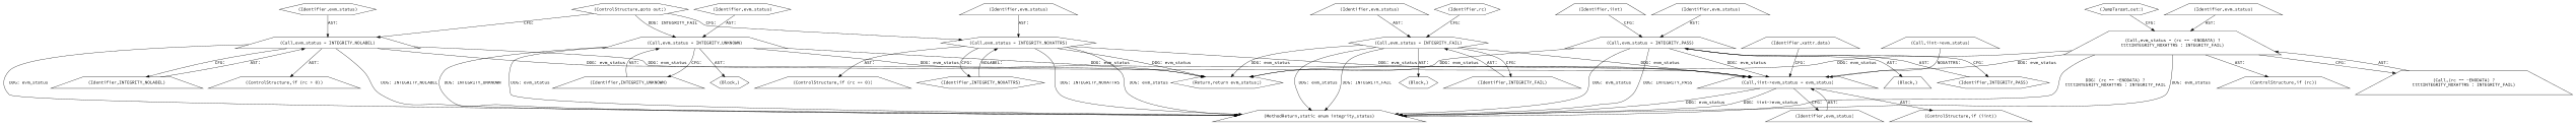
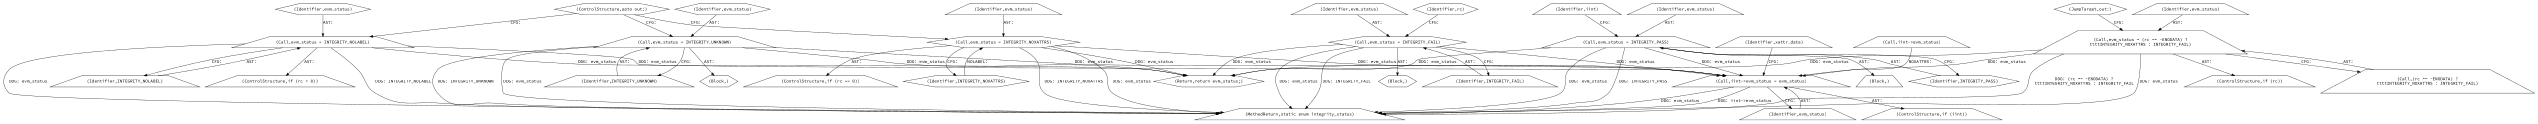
  digraph {
    fontname="Source Code Pro"
    node [fontname="Source Code Pro" shape=trapezium]
    edge [fontname="Source Code Pro"]
    n1 [label="(Call,iint->evm_status = evm_status)"]
    n2 [label="(Identifier,evm_status)"]
    n3 [label="(MethodReturn,static enum integrity_status)"]
    n4 [label="(ControlStructure,if (iint))"]
    n5 [label="(Call,evm_status = INTEGRITY_UNKNOWN)"]
    n6 [label="(Identifier,INTEGRITY_UNKNOWN)"]
    n7 [label="(Block,)" shape=hexagon]
    n8 [label="(Return,return evm_status;)" shape=hexagon]
    n9 [label="(Call,evm_status = INTEGRITY_FAIL)" shape=hexagon]
    n10 [label="(Block,)" shape=hexagon]
    n11 [label="(Identifier,INTEGRITY_FAIL)"]
    n12 [label="(Call,evm_status = INTEGRITY_NOXATTRS)" shape=hexagon]
    n13 [label="(ControlStructure,if (rc == 0))"]
    n14 [label="(Identifier,INTEGRITY_NOXATTRS)" shape=hexagon]
    n15 [label="(Call,evm_status = INTEGRITY_PASS)"]
    n16 [label="(Identifier,INTEGRITY_PASS)" shape=hexagon]
    n17 [label="(Block,)"]
    n18 [label="(Call,evm_status = (rc == -ENODATA) ?\n\t\t\t\tINTEGRITY_NOXATTRS : INTEGRITY_FAIL)"]
    n19 [label="(ControlStructure,if (rc))"]
    n20 [label="(Call,(rc == -ENODATA) ?\n\t\t\t\tINTEGRITY_NOXATTRS : INTEGRITY_FAIL)"]
    n21 [label="(Call,evm_status = INTEGRITY_NOLABEL)"]
    n22 [label="(ControlStructure,if (rc > 0))"]
    n23 [label="(Identifier,INTEGRITY_NOLABEL)"]
    n24 [label="(JumpTarget,out:)" shape=hexagon]
    n25 [label="(Identifier,evm_status)" shape=hexagon]
    n26 [label="(Identifier,iint)"]
    n27 [label="(Identifier,evm_status)"]
    n28 [label="(Identifier,evm_status)"]
    n29 [label="(ControlStructure,goto out;)" shape=hexagon]
    n30 [label="(Identifier,xattr_data)"]
    n31 [label="(Identifier,evm_status)" shape=hexagon]
    n32 [label="(Identifier,evm_status)"]
    n33 [label="(Identifier,rc)" shape=hexagon]
    n34 [label="(Call,iint->evm_status)"]
    n35 [label="(Identifier,evm_status)"]
    n1 -> n2 [label="CFG: "]
    n1 -> n3 [label="DDG: evm_status"]
    n1 -> n3 [label="DDG: iint->evm_status"]
    n1 -> n4 [label="AST: "]
    n2 -> n1 [label="AST: "]
    n5 -> n1 [label="DDG: evm_status"]
    n5 -> n3 [label="DDG: INTEGRITY_UNKNOWN"]
    n5 -> n3 [label="DDG: evm_status"]
    n5 -> n6 [label="CFG: "]
    n5 -> n7 [label="AST: "]
    n5 -> n8 [label="DDG: evm_status"]
    n6 -> n5 [label="AST: "]
    n9 -> n1 [label="DDG: evm_status"]
    n9 -> n3 [label="DDG: evm_status"]
    n9 -> n3 [label="DDG: INTEGRITY_FAIL"]
    n9 -> n8 [label="DDG: evm_status"]
    n9 -> n10 [label="AST: "]
    n9 -> n11 [label="CFG: "]
    n11 -> n9 [label="AST: "]
    n12 -> n1 [label="DDG: evm_status"]
    n12 -> n3 [label="DDG: INTEGRITY_NOXATTRS"]
    n12 -> n3 [label="DDG: evm_status"]
    n12 -> n8 [label="DDG: evm_status"]
    n12 -> n13 [label="AST: "]
    n12 -> n14 [label="CFG: "]
    n14 -> n12 [label="NOLABEL: "]
    n15 -> n1 [label="DDG: evm_status"]
    n15 -> n3 [label="DDG: INTEGRITY_PASS"]
    n15 -> n3 [label="DDG: evm_status"]
    n15 -> n8 [label="DDG: evm_status"]
    n15 -> n16 [label="CFG: "]
    n15 -> n17 [label="AST: "]
    n16 -> n15 [label="AST: "]
    n18 -> n1 [label="DDG: evm_status"]
    n18 -> n3 [label="DDG: (rc == -ENODATA) ?\n\t\t\t\tINTEGRITY_NOXATTRS : INTEGRITY_FAIL"]
    n18 -> n3 [label="DDG: evm_status"]
    n18 -> n8 [label="DDG: evm_status"]
    n18 -> n19 [label="AST: "]
    n18 -> n20 [label="CFG: "]
    n20 -> n18 [label="AST: "]
    n21 -> n1 [label="DDG: evm_status"]
    n21 -> n3 [label="DDG: evm_status"]
    n21 -> n3 [label="DDG: INTEGRITY_NOLABEL"]
    n21 -> n8 [label="DDG: evm_status"]
    n21 -> n22 [label="AST: "]
    n21 -> n23 [label="CFG: "]
    n23 -> n21 [label="AST: "]
    n24 -> n18 [label="CFG: "]
    n25 -> n21 [label="AST: "]
    n26 -> n15 [label="CFG: "]
    n27 -> n18 [label="AST: "]
    n28 -> n12 [label="AST: "]
-   n29 -> n5 [label="DDG: INTEGRITY_FAIL"]
+   n29 -> n5 [label="CFG: "]
    n29 -> n12 [label="CFG: "]
    n29 -> n21 [label="CFG: "]
    n30 -> n1 [label="CFG: "]
    n31 -> n5 [label="AST: "]
    n32 -> n9 [label="AST: "]
    n33 -> n9 [label="CFG: "]
    n34 -> n1 [label="NOXATTRS: "]
    n35 -> n15 [label="AST: "]
  }
